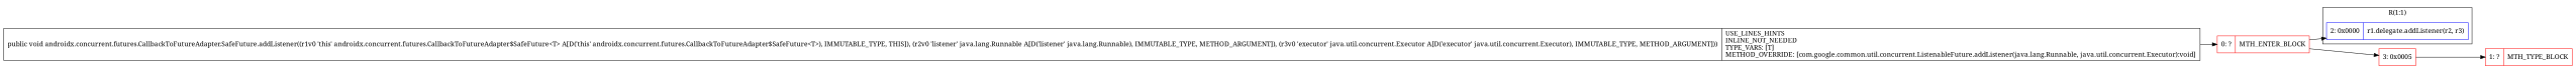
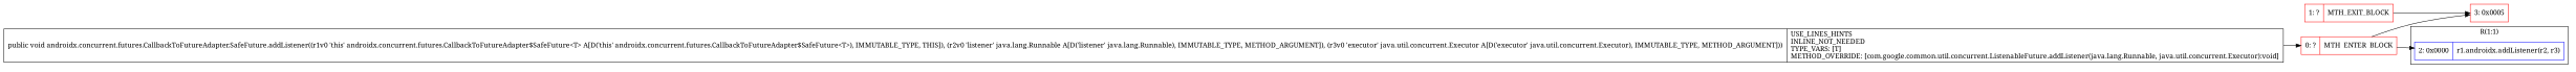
  digraph {
    fontname="Noto Serif"
    rankdir=LR
    node [color=red fontname="Noto Serif" shape=record]
    edge [fontname="Noto Serif"]
-   n1 [color=blue label="{2\:\ 0x0000|r1.delegate.addListener(r2, r3)\l}"]
+   n1 [color=blue label="{2\:\ 0x0000|r1.androidx.addListener(r2, r3)\l}"]
    n2 [label="{3\:\ 0x0005}"]
-   n3 [label="{1\:\ ?|MTH_TYPE_BLOCK\l}"]
+   n3 [label="{1\:\ ?|MTH_EXIT_BLOCK\l}"]
    n4 [label="{0\:\ ?|MTH_ENTER_BLOCK\l}"]
    n5 [label="{public void androidx.concurrent.futures.CallbackToFutureAdapter.SafeFuture.addListener((r1v0 'this' androidx.concurrent.futures.CallbackToFutureAdapter$SafeFuture\<T\> A[D('this' androidx.concurrent.futures.CallbackToFutureAdapter$SafeFuture\<T\>), IMMUTABLE_TYPE, THIS]), (r2v0 'listener' java.lang.Runnable A[D('listener' java.lang.Runnable), IMMUTABLE_TYPE, METHOD_ARGUMENT]), (r3v0 'executor' java.util.concurrent.Executor A[D('executor' java.util.concurrent.Executor), IMMUTABLE_TYPE, METHOD_ARGUMENT]))  | USE_LINES_HINTS\lINLINE_NOT_NEEDED\lTYPE_VARS: [T]\lMETHOD_OVERRIDE: [com.google.common.util.concurrent.ListenableFuture.addListener(java.lang.Runnable, java.util.concurrent.Executor):void]\l}" color=""]
    subgraph cluster_1 {
      label="R(1:1)"
      n1
    }
-   n2 -> n3
+   n3 -> n2
    n4 -> n1
    n4 -> n2
    n5 -> n4
  }
